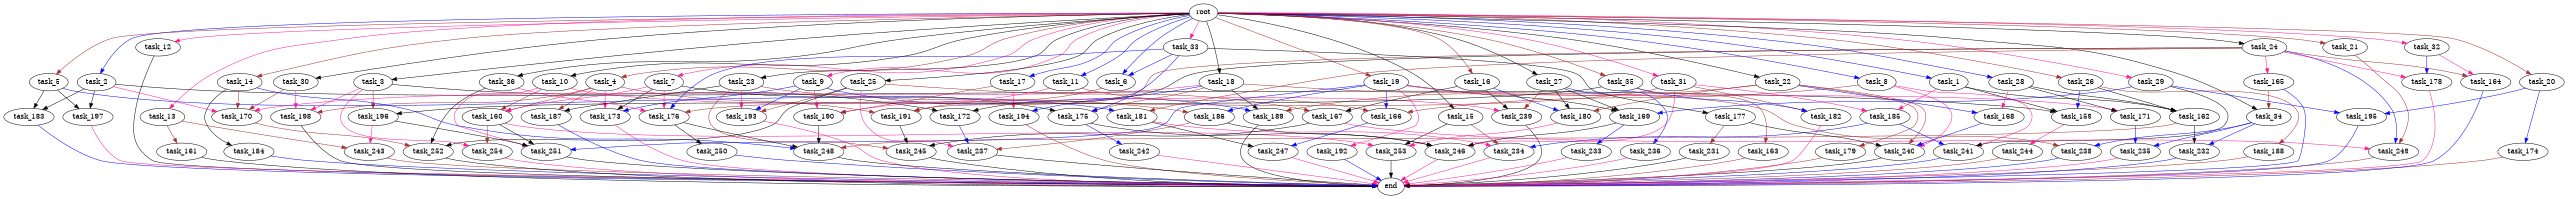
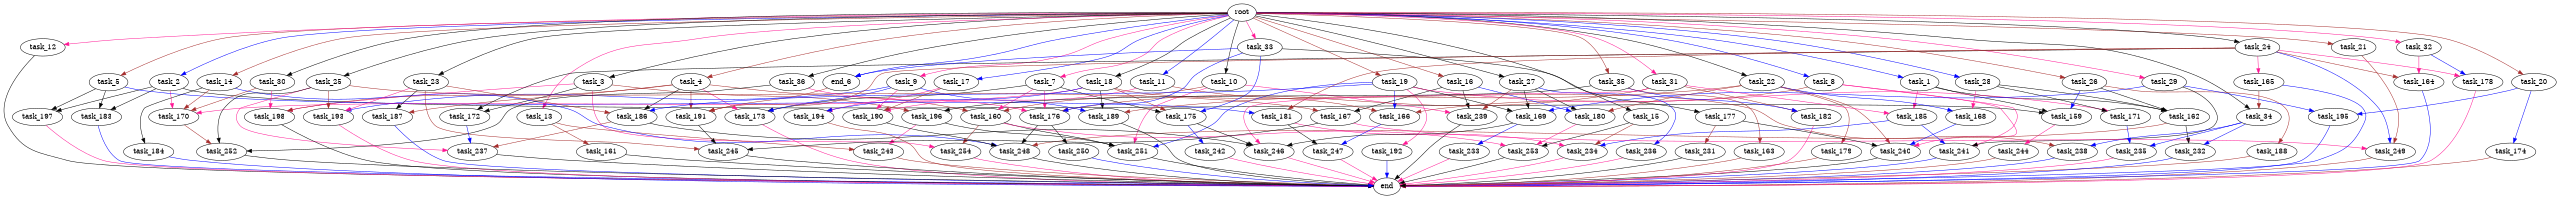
  digraph {
    edge [color=black]
    root
    task_1
    task_2
    task_3
    task_4
    task_5
-   task_6
+   task_6 [label=end_6]
    task_7
    task_8
    task_9
    task_10
    task_11
    task_12
    task_13
    task_14
    task_15
    task_16
    task_17
    task_18
    task_19
    task_20
    task_21
    task_22
    task_23
    task_24
    task_25
    task_26
    task_27
    task_28
    task_29
    task_30
    task_31
    task_32
    task_33
    task_34
    task_35
    task_36
    task_159
    task_162
    task_185
    task_170
    task_183
    task_197
    task_172
    task_196
    task_198
    task_254
    task_160
    task_173
    task_186
    task_187
    task_191
    task_181
    task_175
    task_176
    task_166
    task_240
    task_241
    task_189
    task_190
    task_193
    task_239
    task_251
    end
    task_161
    task_243
    task_184
    task_248
    task_234
    task_253
    task_167
    task_180
    task_194
    task_238
    task_169
    task_171
    task_192
    task_174
    task_195
    task_249
    task_168
    task_179
    task_245
    task_164
    task_165
    task_178
    task_237
    task_252
    task_188
    task_236
    task_182
    task_246
    task_177
    task_232
    task_235
    task_163
    task_244
    task_247
    task_242
    task_250
    task_233
    task_231
    root -> task_1 [color=blue]
    root -> task_2 [color=blue]
    root -> task_3
    root -> task_4 [color=brown]
    root -> task_5 [color=brown]
    root -> task_6 [color=blue]
    root -> task_7 [color=deeppink]
    root -> task_8 [color=blue]
    root -> task_9 [color=deeppink]
    root -> task_10
    root -> task_11 [color=blue]
    root -> task_12 [color=deeppink]
    root -> task_13 [color=deeppink]
    root -> task_14 [color=brown]
    root -> task_15
    root -> task_16 [color=brown]
    root -> task_17 [color=blue]
    root -> task_18
    root -> task_19 [color=brown]
    root -> task_20 [color=brown]
    root -> task_21 [color=brown]
    root -> task_22
    root -> task_23
    root -> task_24
    root -> task_25
    root -> task_26 [color=brown]
    root -> task_27
    root -> task_28 [color=blue]
    root -> task_29 [color=deeppink]
    root -> task_30
    root -> task_31 [color=deeppink]
    root -> task_32 [color=deeppink]
    root -> task_33 [color=deeppink]
    root -> task_34
    root -> task_35 [color=brown]
    root -> task_36
    task_1 -> task_159
    task_1 -> task_162
    task_1 -> task_185 [color=deeppink]
    task_2 -> task_159
    task_2 -> task_170 [color=deeppink]
    task_2 -> task_183
    task_2 -> task_197
    task_3 -> task_172
    task_3 -> task_196 [color=brown]
    task_3 -> task_198 [color=deeppink]
    task_3 -> task_254 [color=deeppink]
    task_4 -> task_198 [color=brown]
    task_4 -> task_160 [color=brown]
    task_4 -> task_173 [color=deeppink]
+   task_4 -> task_186
    task_4 -> task_187 [color=brown]
    task_4 -> task_191 [color=brown]
    task_5 -> task_183
    task_5 -> task_197
    task_5 -> task_181 [color=blue]
    task_6 -> task_191 [color=brown]
    task_7 -> task_160 [color=deeppink]
    task_7 -> task_173
    task_7 -> task_175
    task_7 -> task_176 [color=deeppink]
    task_8 -> task_166 [color=brown]
    task_8 -> task_240 [color=deeppink]
    task_8 -> task_241 [color=deeppink]
    task_9 -> task_173 [color=blue]
    task_9 -> task_189 [color=blue]
    task_9 -> task_190 [color=deeppink]
    task_9 -> task_193 [color=blue]
    task_10 -> task_160 [color=brown]
    task_10 -> task_239 [color=deeppink]
    task_10 -> task_251 [color=deeppink]
    task_11 -> task_166 [color=brown]
    task_11 -> task_190 [color=deeppink]
    task_12 -> end
    task_13 -> task_161 [color=brown]
    task_13 -> task_243 [color=brown]
    task_14 -> task_170 [color=brown]
    task_14 -> task_184
    task_14 -> task_248 [color=blue]
    task_15 -> task_234 [color=brown]
    task_15 -> task_253
    task_16 -> task_239
    task_16 -> task_167
    task_16 -> task_180 [color=blue]
    task_17 -> task_190 [color=brown]
    task_17 -> task_194 [color=deeppink]
    task_18 -> task_170 [color=deeppink]
    task_18 -> task_175 [color=brown]
    task_18 -> task_189
    task_18 -> task_194 [color=blue]
    task_18 -> task_238 [color=brown]
    task_19 -> task_186 [color=blue]
    task_19 -> task_166 [color=blue]
    task_19 -> task_251 [color=blue]
    task_19 -> task_169
    task_19 -> task_171 [color=deeppink]
    task_19 -> task_192 [color=deeppink]
    task_20 -> task_174 [color=blue]
    task_20 -> task_195 [color=blue]
    task_21 -> task_249 [color=brown]
    task_22 -> task_240 [color=brown]
    task_22 -> task_189 [color=brown]
    task_22 -> task_180 [color=brown]
    task_22 -> task_168 [color=blue]
    task_22 -> task_179 [color=brown]
    task_23 -> task_186 [color=brown]
    task_23 -> task_187
    task_23 -> task_193 [color=deeppink]
    task_23 -> task_245 [color=brown]
    task_24 -> task_172
    task_24 -> task_191 [color=brown]
    task_24 -> task_181 [color=brown]
    task_24 -> task_249 [color=blue]
    task_24 -> task_164 [color=brown]
    task_24 -> task_165 [color=deeppink]
    task_24 -> task_178 [color=deeppink]
    task_25 -> task_193 [color=brown]
    task_25 -> task_167 [color=brown]
    task_25 -> task_237 [color=deeppink]
    task_25 -> task_252
    task_26 -> task_159 [color=blue]
    task_26 -> task_162
    task_26 -> task_188 [color=brown]
    task_27 -> task_239 [color=brown]
    task_27 -> task_180
    task_27 -> task_169
    task_27 -> task_236 [color=blue]
    task_28 -> task_162
    task_28 -> task_171
    task_28 -> task_168 [color=deeppink]
    task_29 -> task_241
    task_29 -> task_169 [color=blue]
    task_29 -> task_195 [color=blue]
    task_30 -> task_170 [color=brown]
    task_30 -> task_198 [color=deeppink]
    task_31 -> task_185 [color=deeppink]
    task_31 -> task_176 [color=brown]
    task_31 -> task_182 [color=brown]
    task_31 -> task_246 [color=deeppink]
    task_32 -> task_164 [color=deeppink]
    task_32 -> task_178 [color=blue]
    task_33 -> task_6 [color=blue]
    task_33 -> task_175 [color=blue]
    task_33 -> task_176 [color=blue]
    task_33 -> task_177
    task_34 -> task_238 [color=blue]
    task_34 -> task_232 [color=blue]
    task_34 -> task_235 [color=blue]
    task_35 -> task_196
    task_35 -> task_182 [color=blue]
    task_35 -> task_163 [color=brown]
    task_36 -> task_176 [color=deeppink]
    task_36 -> task_252
    task_159 -> task_244 [color=deeppink]
    task_162 -> task_248 [color=brown]
    task_162 -> task_232
    task_185 -> task_241 [color=blue]
    task_185 -> task_234 [color=blue]
    task_170 -> task_252 [color=brown]
    task_183 -> end [color=blue]
    task_197 -> end [color=deeppink]
    task_172 -> task_237 [color=blue]
    task_196 -> task_251
    task_196 -> task_243 [color=deeppink]
    task_198 -> end
    task_254 -> end [color=deeppink]
    task_160 -> task_254 [color=brown]
    task_160 -> task_251
    task_160 -> task_253 [color=deeppink]
    task_173 -> end [color=deeppink]
    task_186 -> task_237 [color=brown]
    task_186 -> task_246
    task_187 -> end [color=blue]
    task_191 -> task_245
    task_181 -> task_234 [color=deeppink]
    task_181 -> task_247
    task_175 -> task_246
    task_175 -> task_242 [color=blue]
    task_176 -> task_248
    task_176 -> task_250
    task_166 -> task_247 [color=blue]
    task_240 -> end
    task_241 -> end [color=blue]
    task_189 -> end
    task_190 -> task_248
    task_193 -> end [color=deeppink]
    task_239 -> end
    task_251 -> end
    task_161 -> end
    task_243 -> end [color=brown]
    task_184 -> end [color=blue]
    task_248 -> end
    task_234 -> end [color=deeppink]
    task_253 -> end
    task_167 -> task_249 [color=deeppink]
    task_167 -> task_245
    task_180 -> task_253 [color=deeppink]
    task_194 -> end [color=brown]
    task_238 -> end [color=blue]
    task_169 -> task_246
    task_169 -> task_233 [color=blue]
    task_171 -> task_235 [color=blue]
    task_192 -> end [color=blue]
    task_174 -> end [color=brown]
    task_195 -> end [color=blue]
    task_249 -> end [color=brown]
    task_168 -> task_240 [color=blue]
    task_179 -> end [color=brown]
    task_245 -> end
    task_164 -> end [color=blue]
    task_165 -> task_34 [color=brown]
    task_165 -> end [color=blue]
    task_178 -> end [color=deeppink]
    task_237 -> end
    task_252 -> end
    task_188 -> end [color=brown]
    task_236 -> end [color=deeppink]
    task_182 -> end [color=deeppink]
    task_246 -> end [color=deeppink]
    task_177 -> task_240
    task_177 -> task_231 [color=brown]
    task_232 -> end [color=blue]
    task_235 -> end [color=deeppink]
    task_163 -> end [color=brown]
    task_244 -> end [color=brown]
    task_247 -> end [color=deeppink]
    task_242 -> end [color=deeppink]
    task_250 -> end [color=blue]
    task_233 -> end [color=deeppink]
    task_231 -> end
  }
